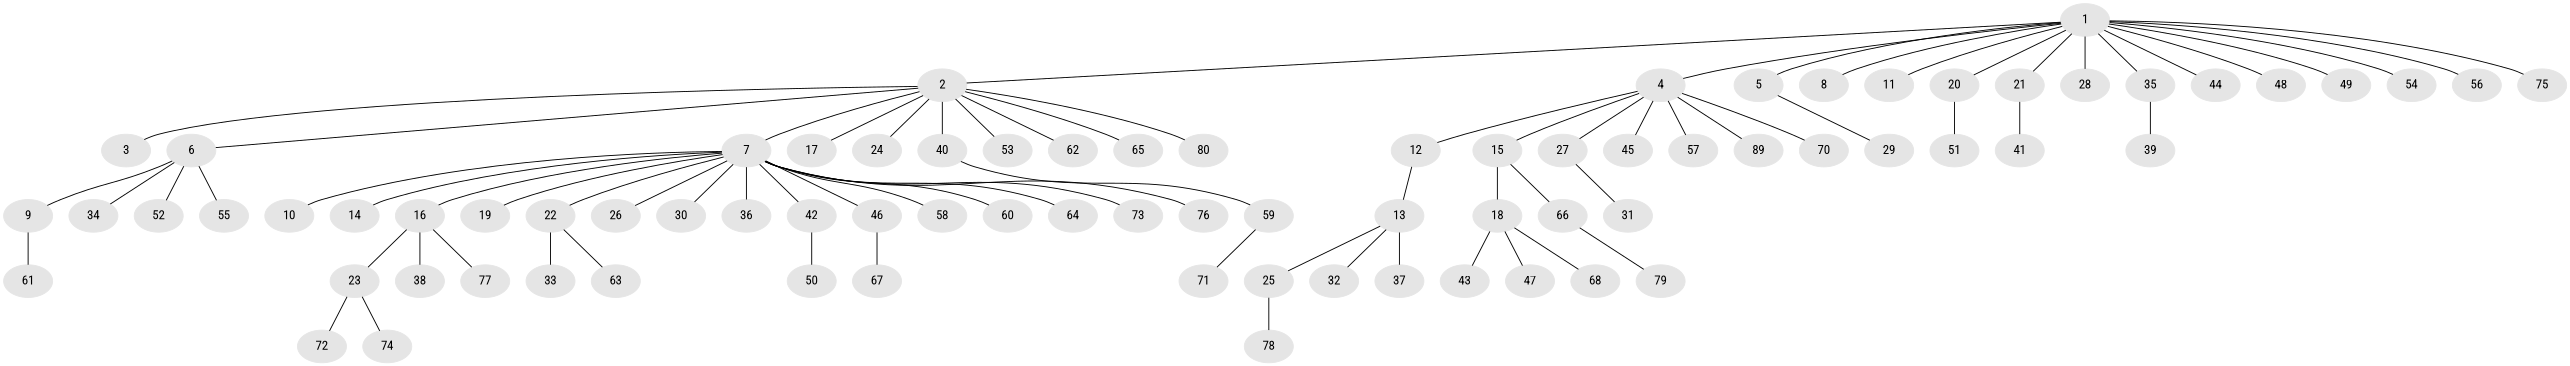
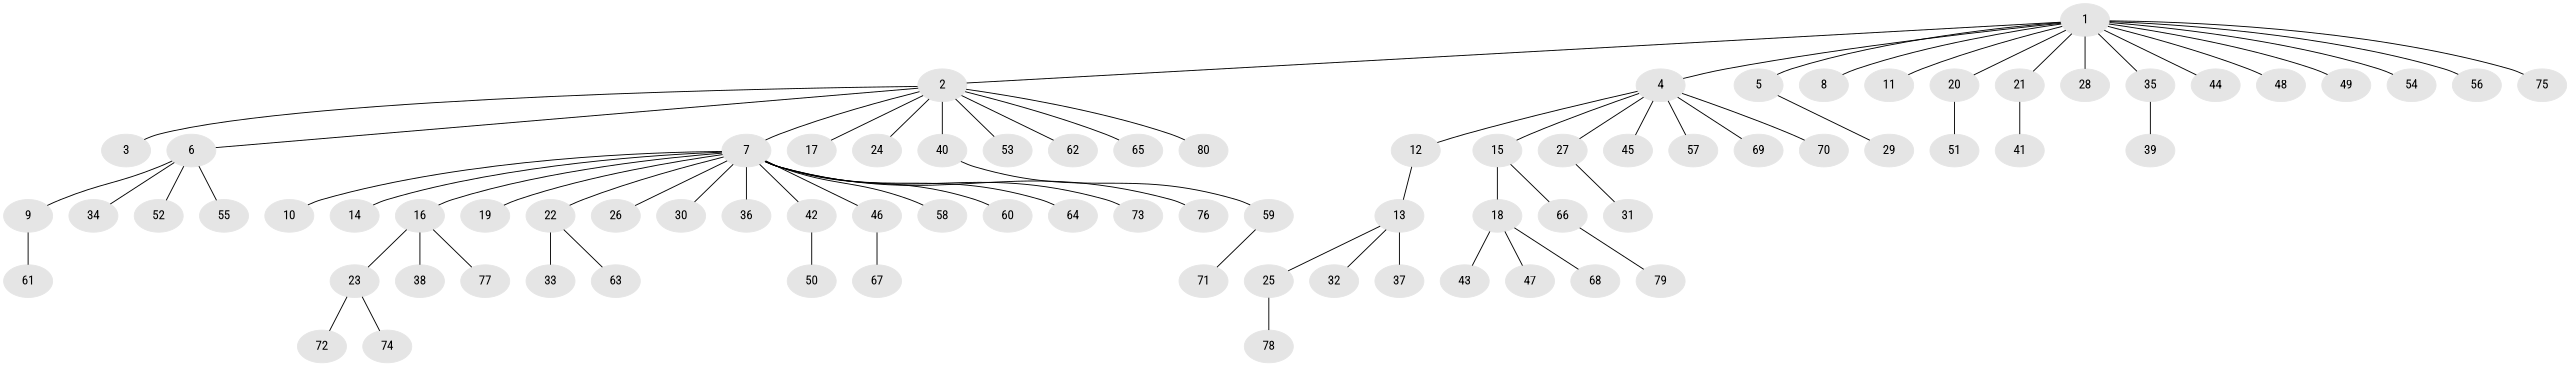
  graph {
    fontname="Roboto Condensed"
    node [color=gray90 fontname="Roboto Condensed" style=filled]
    edge [fontname="Roboto Condensed"]
    1
    2
    4
    5
    8
    11
    20
    21
    28
    35
    44
    48
    49
    54
    56
    75
    3
    6
    7
    17
    24
    40
    53
    62
    65
    80
    12
    15
    27
    45
    57
-   69 [label=89]
+   69
    70
    29
    51
    41
    39
    9
    34
    52
    55
    10
    14
    16
    19
    22
    26
    30
    36
    42
    46
    58
    60
    64
    73
    76
    59
    13
    18
    66
    31
    61
    23
    38
    77
    33
    63
    50
    67
    25
    32
    37
    78
    43
    47
    68
    79
    72
    74
    71
    1 -- 2
    1 -- 4
    1 -- 5
    1 -- 8
    1 -- 11
    1 -- 20
    1 -- 21
    1 -- 28
    1 -- 35
    1 -- 44
    1 -- 48
    1 -- 49
    1 -- 54
    1 -- 56
    1 -- 75
    2 -- 3
    2 -- 6
    2 -- 7
    2 -- 17
    2 -- 24
    2 -- 40
    2 -- 53
    2 -- 62
    2 -- 65
    2 -- 80
    4 -- 12
    4 -- 15
    4 -- 27
    4 -- 45
    4 -- 57
    4 -- 69
    4 -- 70
    5 -- 29
    20 -- 51
    21 -- 41
    35 -- 39
    6 -- 9
    6 -- 34
    6 -- 52
    6 -- 55
    7 -- 10
    7 -- 14
    7 -- 16
    7 -- 19
    7 -- 22
    7 -- 26
    7 -- 30
    7 -- 36
    7 -- 42
    7 -- 46
    7 -- 58
    7 -- 60
    7 -- 64
    7 -- 73
    7 -- 76
    40 -- 59
    12 -- 13
    15 -- 18
    15 -- 66
    27 -- 31
    9 -- 61
    16 -- 23
    16 -- 38
    16 -- 77
    22 -- 33
    22 -- 63
    42 -- 50
    46 -- 67
    59 -- 71
    13 -- 25
    13 -- 32
    13 -- 37
    18 -- 43
    18 -- 47
    18 -- 68
    66 -- 79
    23 -- 72
    23 -- 74
    25 -- 78
  }
